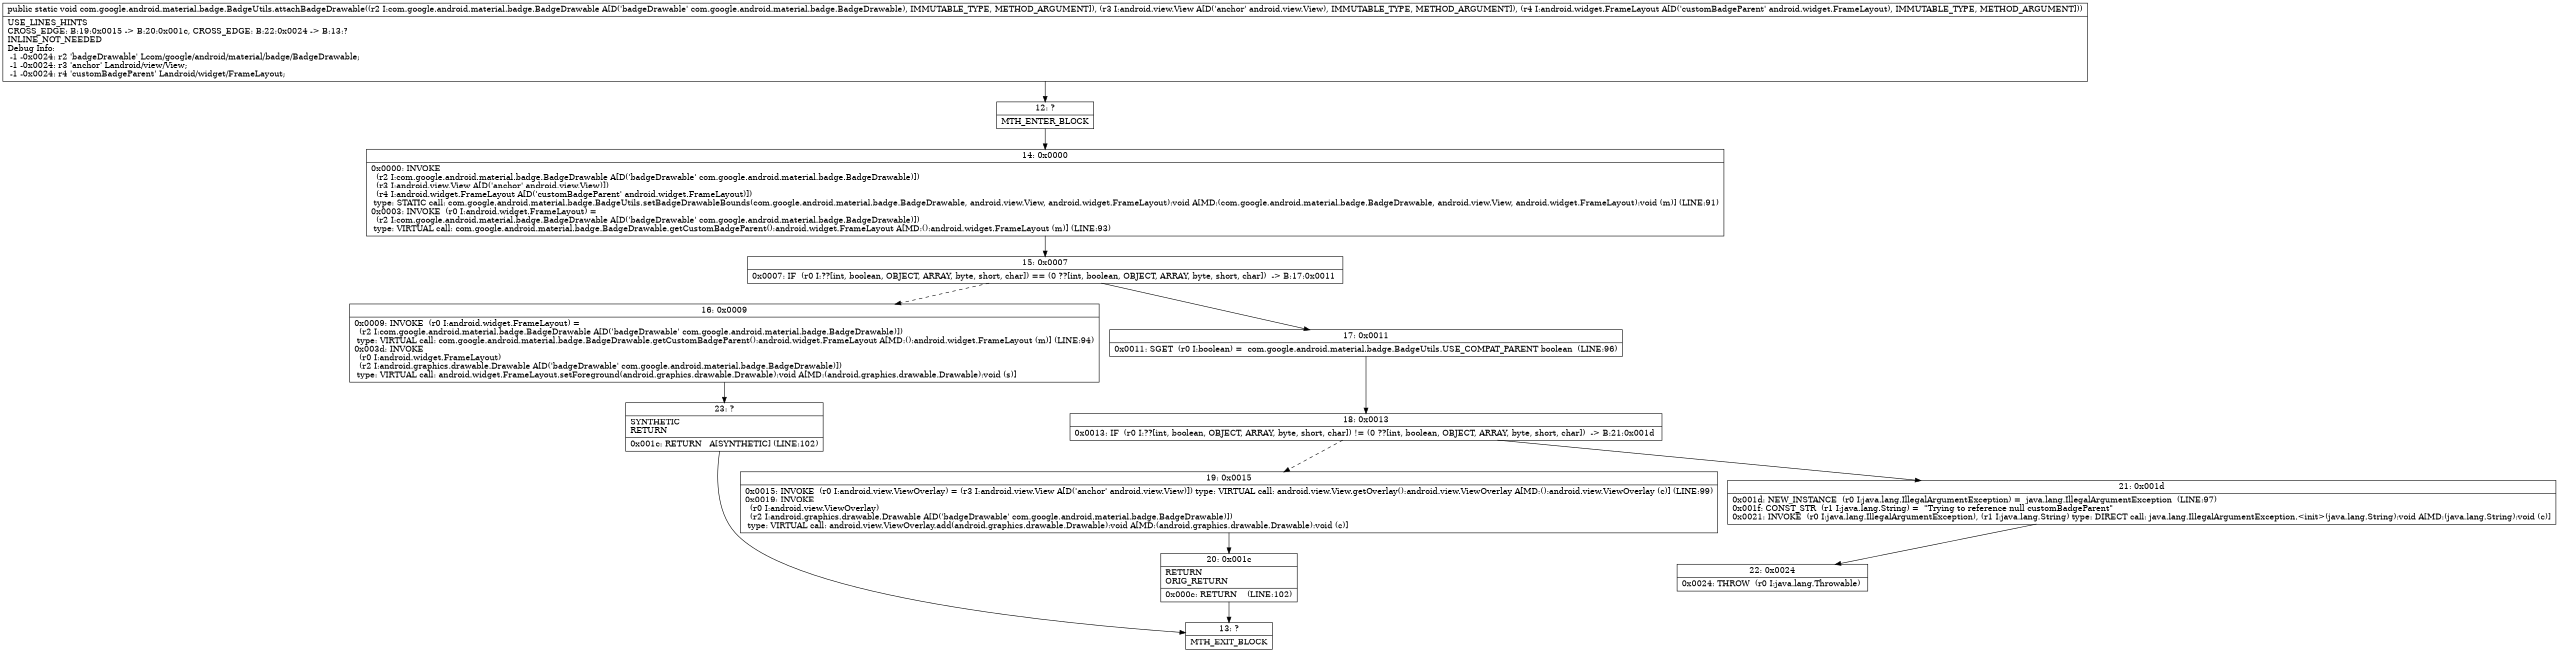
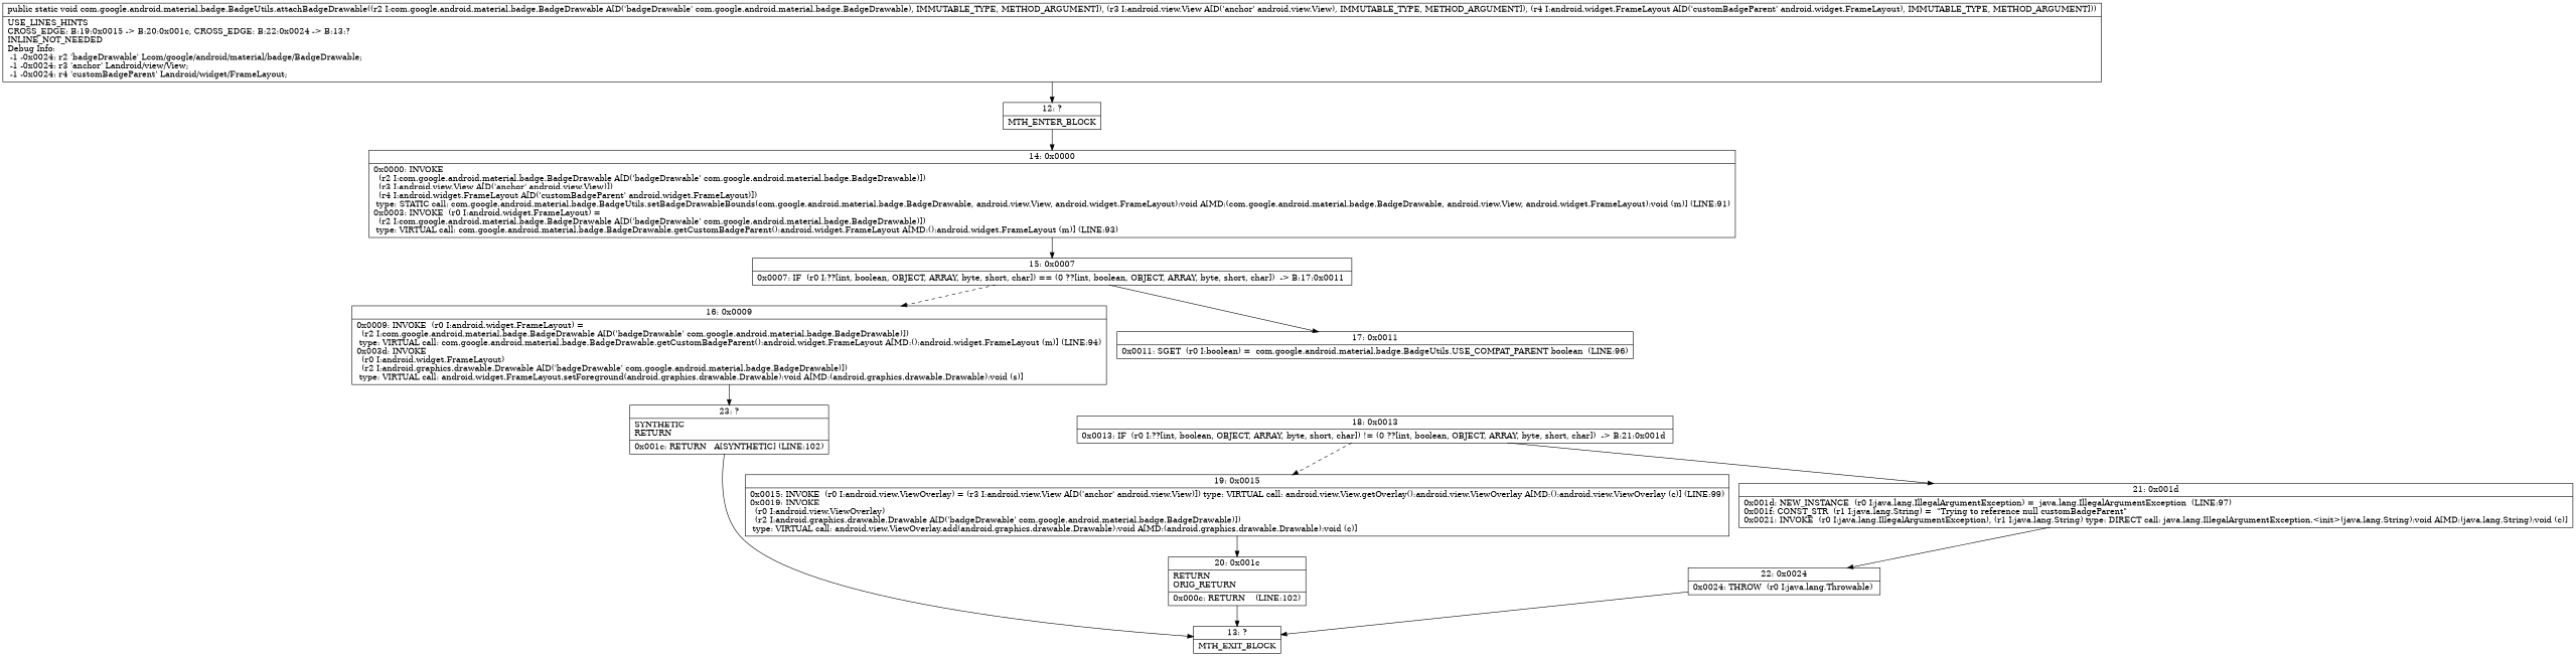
  digraph {
    node [shape=record]
    n1 [label="{12\:\ ?|MTH_ENTER_BLOCK\l}"]
    n2 [label="{14\:\ 0x0000|0x0000: INVOKE  \l  (r2 I:com.google.android.material.badge.BadgeDrawable A[D('badgeDrawable' com.google.android.material.badge.BadgeDrawable)])\l  (r3 I:android.view.View A[D('anchor' android.view.View)])\l  (r4 I:android.widget.FrameLayout A[D('customBadgeParent' android.widget.FrameLayout)])\l type: STATIC call: com.google.android.material.badge.BadgeUtils.setBadgeDrawableBounds(com.google.android.material.badge.BadgeDrawable, android.view.View, android.widget.FrameLayout):void A[MD:(com.google.android.material.badge.BadgeDrawable, android.view.View, android.widget.FrameLayout):void (m)] (LINE:91)\l0x0003: INVOKE  (r0 I:android.widget.FrameLayout) = \l  (r2 I:com.google.android.material.badge.BadgeDrawable A[D('badgeDrawable' com.google.android.material.badge.BadgeDrawable)])\l type: VIRTUAL call: com.google.android.material.badge.BadgeDrawable.getCustomBadgeParent():android.widget.FrameLayout A[MD:():android.widget.FrameLayout (m)] (LINE:93)\l}"]
    n3 [label="{15\:\ 0x0007|0x0007: IF  (r0 I:??[int, boolean, OBJECT, ARRAY, byte, short, char]) == (0 ??[int, boolean, OBJECT, ARRAY, byte, short, char])  \-\> B:17:0x0011 \l}"]
    n4 [label="{16\:\ 0x0009|0x0009: INVOKE  (r0 I:android.widget.FrameLayout) = \l  (r2 I:com.google.android.material.badge.BadgeDrawable A[D('badgeDrawable' com.google.android.material.badge.BadgeDrawable)])\l type: VIRTUAL call: com.google.android.material.badge.BadgeDrawable.getCustomBadgeParent():android.widget.FrameLayout A[MD:():android.widget.FrameLayout (m)] (LINE:94)\l0x003d: INVOKE  \l  (r0 I:android.widget.FrameLayout)\l  (r2 I:android.graphics.drawable.Drawable A[D('badgeDrawable' com.google.android.material.badge.BadgeDrawable)])\l type: VIRTUAL call: android.widget.FrameLayout.setForeground(android.graphics.drawable.Drawable):void A[MD:(android.graphics.drawable.Drawable):void (s)]\l}"]
    n5 [label="{17\:\ 0x0011|0x0011: SGET  (r0 I:boolean) =  com.google.android.material.badge.BadgeUtils.USE_COMPAT_PARENT boolean  (LINE:96)\l}"]
    n6 [label="{23\:\ ?|SYNTHETIC\lRETURN\l|0x001c: RETURN   A[SYNTHETIC] (LINE:102)\l}"]
    n7 [label="{18\:\ 0x0013|0x0013: IF  (r0 I:??[int, boolean, OBJECT, ARRAY, byte, short, char]) != (0 ??[int, boolean, OBJECT, ARRAY, byte, short, char])  \-\> B:21:0x001d \l}"]
    n8 [label="{13\:\ ?|MTH_EXIT_BLOCK\l}"]
    n9 [label="{19\:\ 0x0015|0x0015: INVOKE  (r0 I:android.view.ViewOverlay) = (r3 I:android.view.View A[D('anchor' android.view.View)]) type: VIRTUAL call: android.view.View.getOverlay():android.view.ViewOverlay A[MD:():android.view.ViewOverlay (c)] (LINE:99)\l0x0019: INVOKE  \l  (r0 I:android.view.ViewOverlay)\l  (r2 I:android.graphics.drawable.Drawable A[D('badgeDrawable' com.google.android.material.badge.BadgeDrawable)])\l type: VIRTUAL call: android.view.ViewOverlay.add(android.graphics.drawable.Drawable):void A[MD:(android.graphics.drawable.Drawable):void (c)]\l}"]
    n10 [label="{21\:\ 0x001d|0x001d: NEW_INSTANCE  (r0 I:java.lang.IllegalArgumentException) =  java.lang.IllegalArgumentException  (LINE:97)\l0x001f: CONST_STR  (r1 I:java.lang.String) =  \"Trying to reference null customBadgeParent\" \l0x0021: INVOKE  (r0 I:java.lang.IllegalArgumentException), (r1 I:java.lang.String) type: DIRECT call: java.lang.IllegalArgumentException.\<init\>(java.lang.String):void A[MD:(java.lang.String):void (c)]\l}"]
    n11 [label="{20\:\ 0x001c|RETURN\lORIG_RETURN\l|0x000c: RETURN    (LINE:102)\l}"]
    n12 [label="{22\:\ 0x0024|0x0024: THROW  (r0 I:java.lang.Throwable) \l}"]
    n13 [label="{public static void com.google.android.material.badge.BadgeUtils.attachBadgeDrawable((r2 I:com.google.android.material.badge.BadgeDrawable A[D('badgeDrawable' com.google.android.material.badge.BadgeDrawable), IMMUTABLE_TYPE, METHOD_ARGUMENT]), (r3 I:android.view.View A[D('anchor' android.view.View), IMMUTABLE_TYPE, METHOD_ARGUMENT]), (r4 I:android.widget.FrameLayout A[D('customBadgeParent' android.widget.FrameLayout), IMMUTABLE_TYPE, METHOD_ARGUMENT]))  | USE_LINES_HINTS\lCROSS_EDGE: B:19:0x0015 \-\> B:20:0x001c, CROSS_EDGE: B:22:0x0024 \-\> B:13:?\lINLINE_NOT_NEEDED\lDebug Info:\l  \-1 \-0x0024: r2 'badgeDrawable' Lcom\/google\/android\/material\/badge\/BadgeDrawable;\l  \-1 \-0x0024: r3 'anchor' Landroid\/view\/View;\l  \-1 \-0x0024: r4 'customBadgeParent' Landroid\/widget\/FrameLayout;\l}"]
    n1 -> n2
    n2 -> n3
    n3 -> n4 [style=dashed]
    n3 -> n5
    n4 -> n6
-   n5 -> n7
    n6 -> n8
    n7 -> n9 [style=dashed]
    n7 -> n10
    n9 -> n11
    n10 -> n12
    n11 -> n8
+   n12 -> n8
    n13 -> n1
  }
